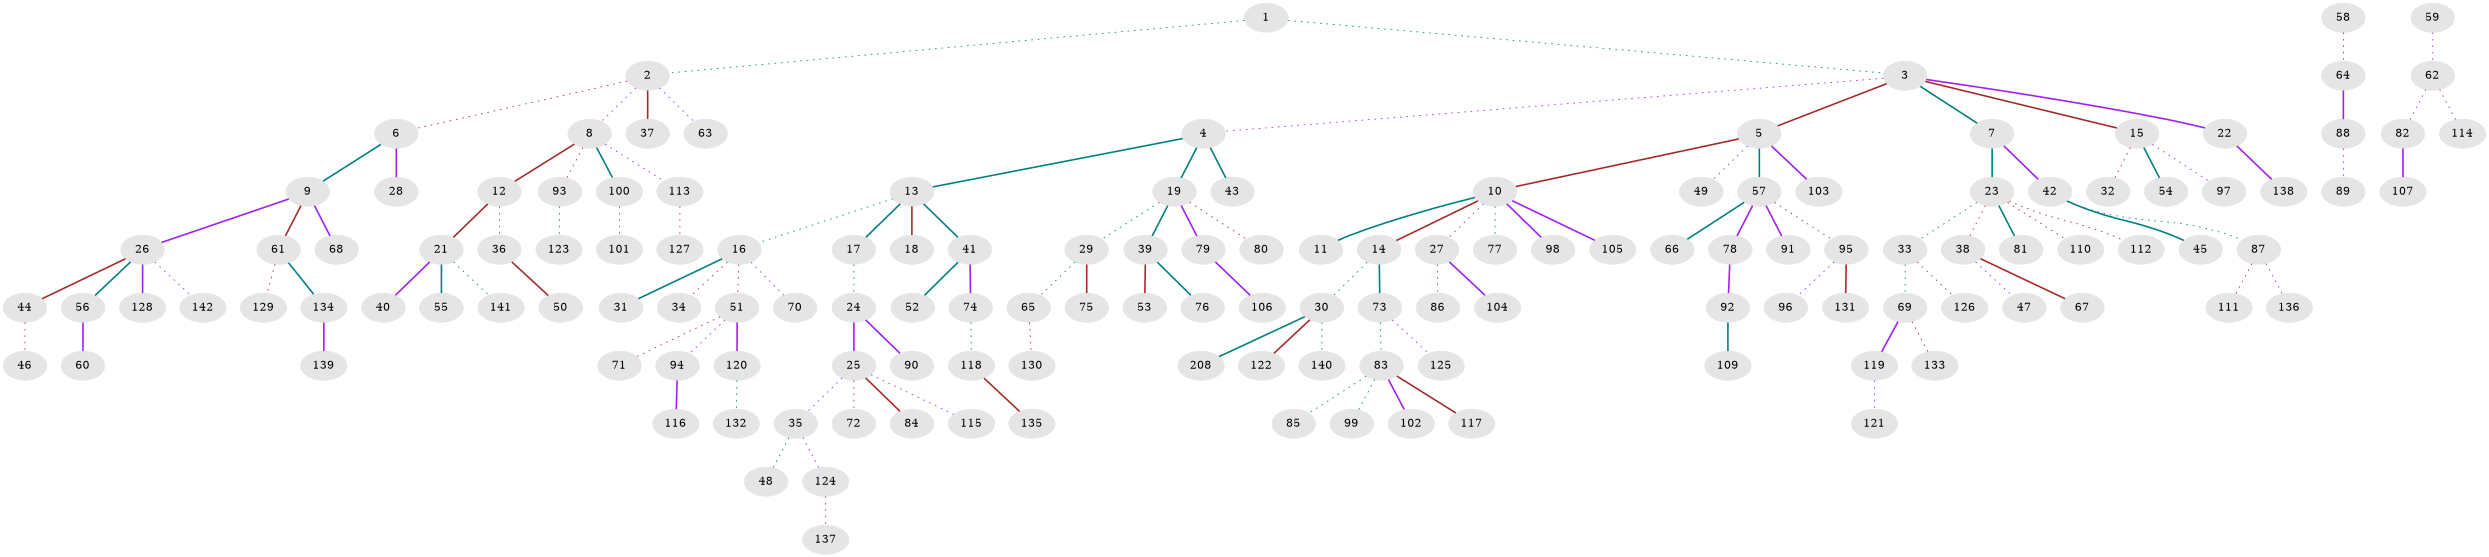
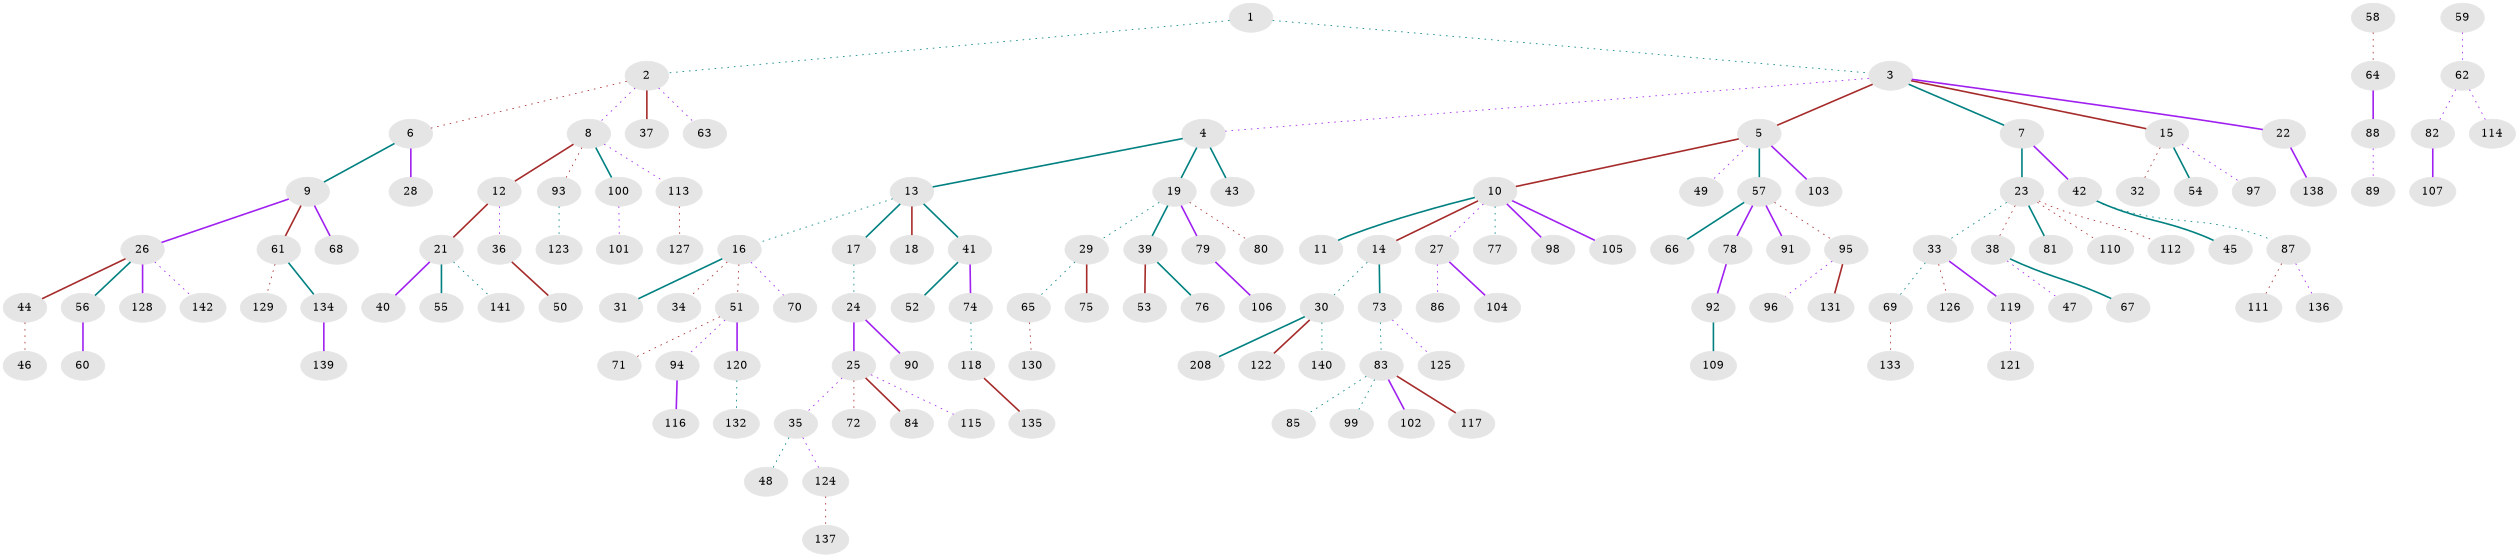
  graph {
    node [color=gray90 style=filled]
    edge [color=purple style=bold]
    1
    2
    3
    6
    8
    37
    63
    4
    5
    7
    15
    22
    9
    28
    12
    93
    100
    113
    13
    19
    43
    10
    49
    57
    103
    23
    42
    32
    54
    97
    138
    16
    17
    18
    41
    29
    39
    79
    80
    11
    14
    27
    77
    98
    105
    66
    78
    91
    95
    26
    61
    68
    33
    38
    81
    110
    112
    45
    87
    21
    36
    123
    101
    127
    44
    56
    128
    142
    129
    134
    30
    73
    86
    104
    40
    55
    141
    50
    31
    34
    51
    70
    24
    52
    74
    n86 [label=208]
    122
    140
    83
    125
    71
    94
    120
    25
    90
    65
    75
    53
    76
    106
    58
    64
    59
    62
    69
    126
    47
    67
    35
    72
    84
    115
    48
    124
    46
    60
    130
    119
    133
    137
    118
    111
    136
    116
    132
    92
    96
    131
    88
    82
    114
    139
    107
    89
    121
    85
    99
    102
    117
    135
    109
    1 -- 2 [color=teal style=dotted]
    1 -- 3 [color=teal style=dotted]
    2 -- 6 [color=brown style=dotted]
    2 -- 8 [style=dotted]
    2 -- 37 [color=brown]
    2 -- 63 [style=dotted]
    3 -- 4 [style=dotted]
    3 -- 5 [color=brown]
    3 -- 7 [color=teal]
    3 -- 15 [color=brown]
    3 -- 22
    6 -- 9 [color=teal]
    6 -- 28
    8 -- 12 [color=brown]
    8 -- 93 [color=brown style=dotted]
    8 -- 100 [color=teal]
    8 -- 113 [style=dotted]
    4 -- 13 [color=teal]
    4 -- 19 [color=teal]
    4 -- 43 [color=teal]
    5 -- 10 [color=brown]
    5 -- 49 [style=dotted]
    5 -- 57 [color=teal]
    5 -- 103
    7 -- 23 [color=teal]
    7 -- 42
    15 -- 32 [color=brown style=dotted]
    15 -- 54 [color=teal]
    15 -- 97 [style=dotted]
    22 -- 138
    9 -- 26
    9 -- 61 [color=brown]
    9 -- 68
    12 -- 21 [color=brown]
    12 -- 36 [style=dotted]
    93 -- 123 [color=teal style=dotted]
    100 -- 101 [style=dotted]
    113 -- 127 [color=brown style=dotted]
    13 -- 16 [color=teal style=dotted]
    13 -- 17 [color=teal]
    13 -- 18 [color=brown]
    13 -- 41 [color=teal]
    19 -- 29 [color=teal style=dotted]
    19 -- 39 [color=teal]
    19 -- 79
    19 -- 80 [color=brown style=dotted]
    10 -- 11 [color=teal]
    10 -- 14 [color=brown]
    10 -- 27 [style=dotted]
    10 -- 77 [color=teal style=dotted]
    10 -- 98
    10 -- 105
    57 -- 66 [color=teal]
    57 -- 78
    57 -- 91
    57 -- 95 [color=brown style=dotted]
    23 -- 33 [color=teal style=dotted]
    23 -- 38 [color=brown style=dotted]
    23 -- 81 [color=teal]
    23 -- 110 [color=brown style=dotted]
    23 -- 112 [color=brown style=dotted]
    42 -- 45 [color=teal]
    42 -- 87 [color=teal style=dotted]
    16 -- 31 [color=teal]
    16 -- 34 [color=brown style=dotted]
    16 -- 51 [color=brown style=dotted]
    16 -- 70 [style=dotted]
    17 -- 24 [color=teal style=dotted]
    41 -- 52 [color=teal]
    41 -- 74
    29 -- 65 [color=teal style=dotted]
    29 -- 75 [color=brown]
    39 -- 53 [color=brown]
    39 -- 76 [color=teal]
    79 -- 106
    14 -- 30 [color=teal style=dotted]
    14 -- 73 [color=teal]
    27 -- 86 [style=dotted]
    27 -- 104
    78 -- 92
    95 -- 96 [style=dotted]
    95 -- 131 [color=brown]
    26 -- 44 [color=brown]
    26 -- 56 [color=teal]
    26 -- 128
    26 -- 142 [style=dotted]
    61 -- 129 [color=brown style=dotted]
    61 -- 134 [color=teal]
    33 -- 69 [color=teal style=dotted]
    33 -- 126 [color=brown style=dotted]
    38 -- 47 [style=dotted]
-   38 -- 67 [color=brown]
+   38 -- 67 [color=teal]
    87 -- 111 [color=brown style=dotted]
    87 -- 136 [style=dotted]
    21 -- 40
    21 -- 55 [color=teal]
    21 -- 141 [color=teal style=dotted]
    36 -- 50 [color=brown]
    44 -- 46 [color=brown style=dotted]
    56 -- 60
    134 -- 139
    30 -- n86 [color=teal]
    30 -- 122 [color=brown]
    30 -- 140 [color=teal style=dotted]
    73 -- 83 [color=teal style=dotted]
    73 -- 125 [style=dotted]
    51 -- 71 [color=brown style=dotted]
    51 -- 94 [style=dotted]
    51 -- 120
    24 -- 25
    24 -- 90
    74 -- 118 [color=teal style=dotted]
    83 -- 85 [color=teal style=dotted]
    83 -- 99 [color=teal style=dotted]
    83 -- 102
    83 -- 117 [color=brown]
    94 -- 116
    120 -- 132 [color=teal style=dotted]
    25 -- 35 [style=dotted]
    25 -- 72 [color=brown style=dotted]
    25 -- 84 [color=brown]
    25 -- 115 [style=dotted]
    65 -- 130 [color=brown style=dotted]
    58 -- 64 [color=brown style=dotted]
    64 -- 88
    59 -- 62 [style=dotted]
    62 -- 82 [style=dotted]
    62 -- 114 [style=dotted]
-   69 -- 119
+   33 -- 119
    69 -- 133 [color=brown style=dotted]
    35 -- 48 [color=teal style=dotted]
    35 -- 124 [style=dotted]
    124 -- 137 [color=brown style=dotted]
    119 -- 121 [style=dotted]
    118 -- 135 [color=brown]
    92 -- 109 [color=teal]
    88 -- 89 [style=dotted]
    82 -- 107
  }
